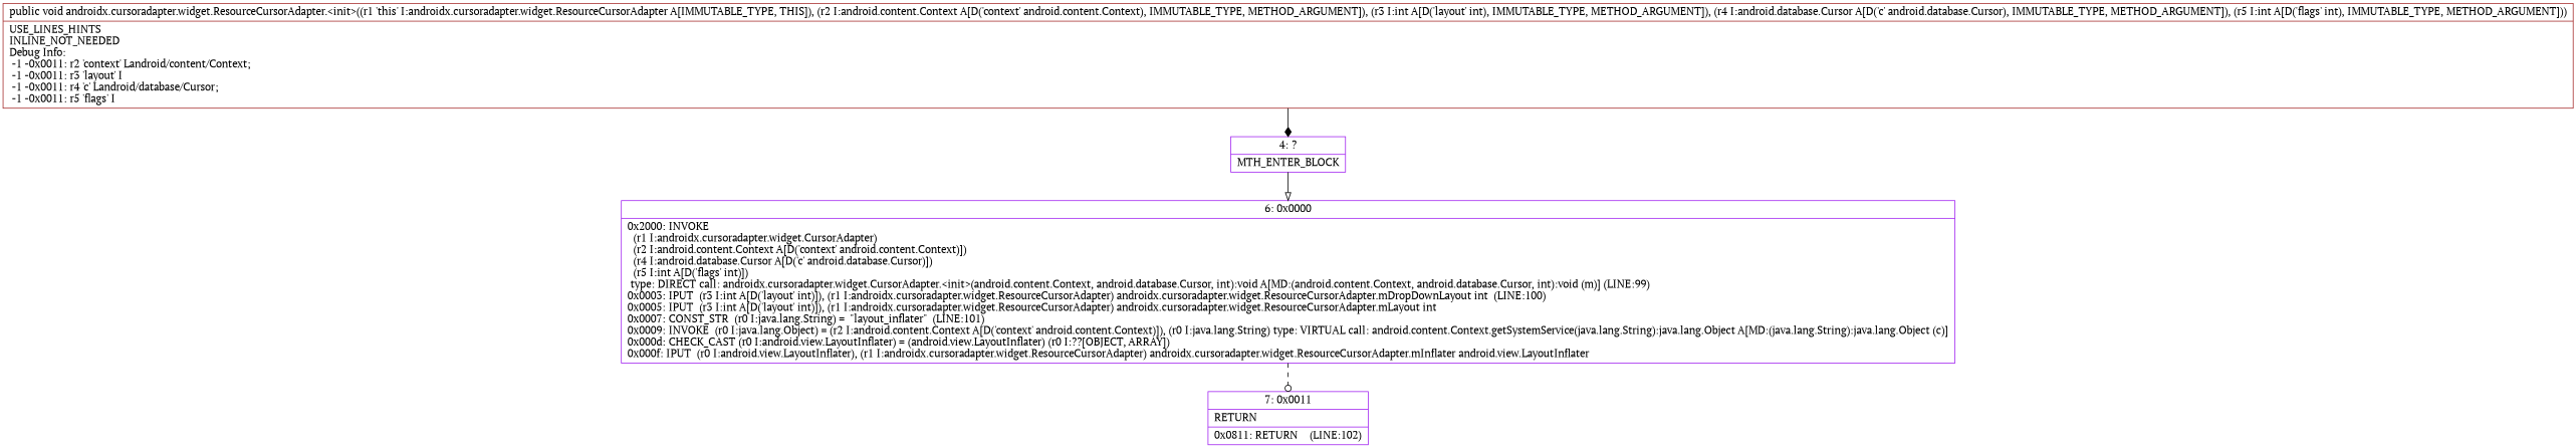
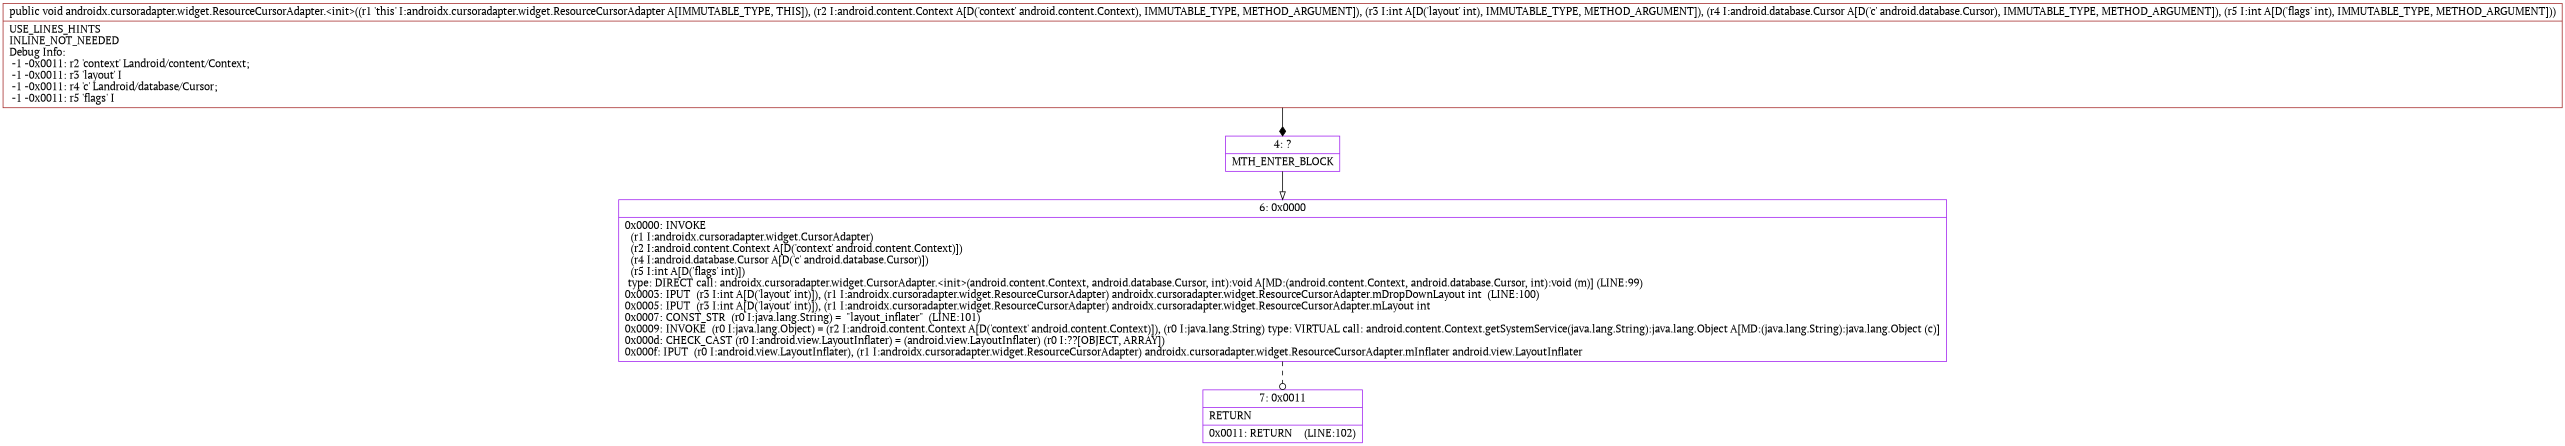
  digraph {
    fontname="PT Serif"
    node [color=purple fontname="PT Serif" shape=record]
    edge [fontname="PT Serif" style=solid]
    n1 [label="{4\:\ ?|MTH_ENTER_BLOCK\l}"]
-   n2 [label="{6\:\ 0x0000|0x2000: INVOKE  \l  (r1 I:androidx.cursoradapter.widget.CursorAdapter)\l  (r2 I:android.content.Context A[D('context' android.content.Context)])\l  (r4 I:android.database.Cursor A[D('c' android.database.Cursor)])\l  (r5 I:int A[D('flags' int)])\l type: DIRECT call: androidx.cursoradapter.widget.CursorAdapter.\<init\>(android.content.Context, android.database.Cursor, int):void A[MD:(android.content.Context, android.database.Cursor, int):void (m)] (LINE:99)\l0x0003: IPUT  (r3 I:int A[D('layout' int)]), (r1 I:androidx.cursoradapter.widget.ResourceCursorAdapter) androidx.cursoradapter.widget.ResourceCursorAdapter.mDropDownLayout int  (LINE:100)\l0x0005: IPUT  (r3 I:int A[D('layout' int)]), (r1 I:androidx.cursoradapter.widget.ResourceCursorAdapter) androidx.cursoradapter.widget.ResourceCursorAdapter.mLayout int \l0x0007: CONST_STR  (r0 I:java.lang.String) =  \"layout_inflater\"  (LINE:101)\l0x0009: INVOKE  (r0 I:java.lang.Object) = (r2 I:android.content.Context A[D('context' android.content.Context)]), (r0 I:java.lang.String) type: VIRTUAL call: android.content.Context.getSystemService(java.lang.String):java.lang.Object A[MD:(java.lang.String):java.lang.Object (c)]\l0x000d: CHECK_CAST (r0 I:android.view.LayoutInflater) = (android.view.LayoutInflater) (r0 I:??[OBJECT, ARRAY]) \l0x000f: IPUT  (r0 I:android.view.LayoutInflater), (r1 I:androidx.cursoradapter.widget.ResourceCursorAdapter) androidx.cursoradapter.widget.ResourceCursorAdapter.mInflater android.view.LayoutInflater \l}"]
-   n3 [label="{7\:\ 0x0011|RETURN\l|0x0811: RETURN    (LINE:102)\l}"]
+   n2 [label="{6\:\ 0x0000|0x0000: INVOKE  \l  (r1 I:androidx.cursoradapter.widget.CursorAdapter)\l  (r2 I:android.content.Context A[D('context' android.content.Context)])\l  (r4 I:android.database.Cursor A[D('c' android.database.Cursor)])\l  (r5 I:int A[D('flags' int)])\l type: DIRECT call: androidx.cursoradapter.widget.CursorAdapter.\<init\>(android.content.Context, android.database.Cursor, int):void A[MD:(android.content.Context, android.database.Cursor, int):void (m)] (LINE:99)\l0x0003: IPUT  (r3 I:int A[D('layout' int)]), (r1 I:androidx.cursoradapter.widget.ResourceCursorAdapter) androidx.cursoradapter.widget.ResourceCursorAdapter.mDropDownLayout int  (LINE:100)\l0x0005: IPUT  (r3 I:int A[D('layout' int)]), (r1 I:androidx.cursoradapter.widget.ResourceCursorAdapter) androidx.cursoradapter.widget.ResourceCursorAdapter.mLayout int \l0x0007: CONST_STR  (r0 I:java.lang.String) =  \"layout_inflater\"  (LINE:101)\l0x0009: INVOKE  (r0 I:java.lang.Object) = (r2 I:android.content.Context A[D('context' android.content.Context)]), (r0 I:java.lang.String) type: VIRTUAL call: android.content.Context.getSystemService(java.lang.String):java.lang.Object A[MD:(java.lang.String):java.lang.Object (c)]\l0x000d: CHECK_CAST (r0 I:android.view.LayoutInflater) = (android.view.LayoutInflater) (r0 I:??[OBJECT, ARRAY]) \l0x000f: IPUT  (r0 I:android.view.LayoutInflater), (r1 I:androidx.cursoradapter.widget.ResourceCursorAdapter) androidx.cursoradapter.widget.ResourceCursorAdapter.mInflater android.view.LayoutInflater \l}"]
+   n3 [label="{7\:\ 0x0011|RETURN\l|0x0011: RETURN    (LINE:102)\l}"]
    n4 [color=brown label="{public void androidx.cursoradapter.widget.ResourceCursorAdapter.\<init\>((r1 'this' I:androidx.cursoradapter.widget.ResourceCursorAdapter A[IMMUTABLE_TYPE, THIS]), (r2 I:android.content.Context A[D('context' android.content.Context), IMMUTABLE_TYPE, METHOD_ARGUMENT]), (r3 I:int A[D('layout' int), IMMUTABLE_TYPE, METHOD_ARGUMENT]), (r4 I:android.database.Cursor A[D('c' android.database.Cursor), IMMUTABLE_TYPE, METHOD_ARGUMENT]), (r5 I:int A[D('flags' int), IMMUTABLE_TYPE, METHOD_ARGUMENT]))  | USE_LINES_HINTS\lINLINE_NOT_NEEDED\lDebug Info:\l  \-1 \-0x0011: r2 'context' Landroid\/content\/Context;\l  \-1 \-0x0011: r3 'layout' I\l  \-1 \-0x0011: r4 'c' Landroid\/database\/Cursor;\l  \-1 \-0x0011: r5 'flags' I\l}"]
    n1 -> n2 [arrowhead=onormal]
    n2 -> n3 [arrowhead=odot style=dashed]
    n4 -> n1 [arrowhead=diamond]
  }
